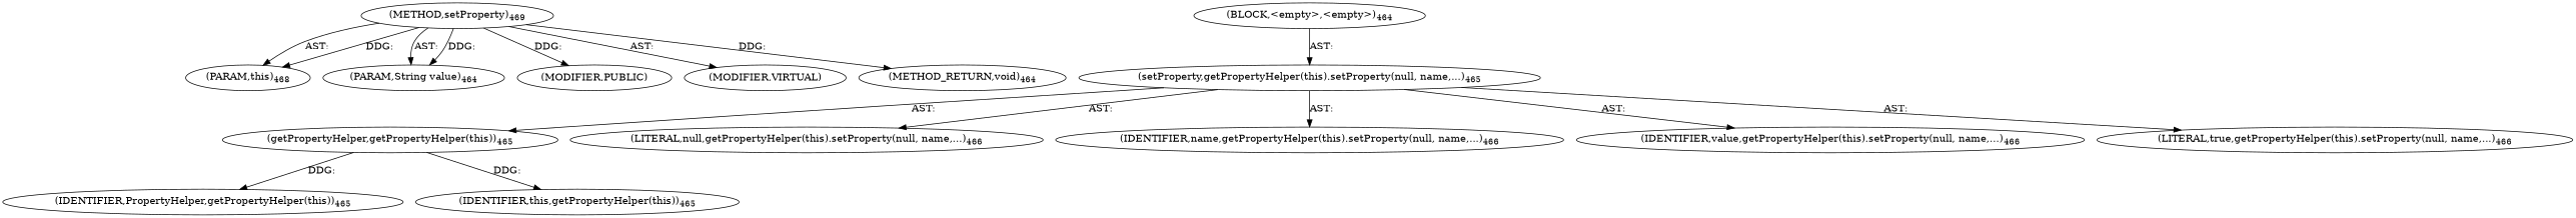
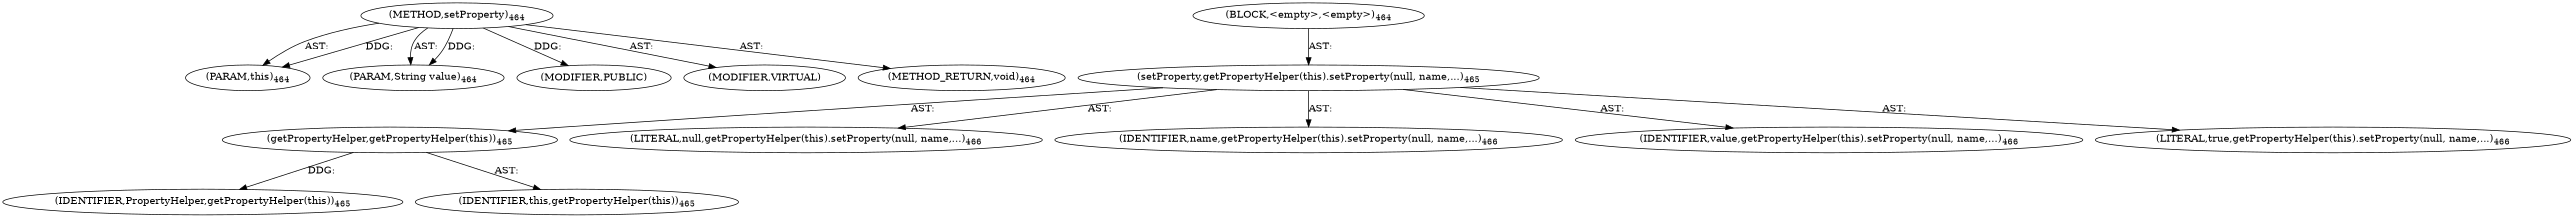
  digraph {
-   n1 [label=<(METHOD,setProperty)<SUB>469</SUB>>]
-   n2 [label=<(PARAM,this)<SUB>468</SUB>>]
+   n1 [label=<(METHOD,setProperty)<SUB>464</SUB>>]
+   n2 [label=<(PARAM,this)<SUB>464</SUB>>]
    n3 [label=<(PARAM,String value)<SUB>464</SUB>>]
    n4 [label=<(MODIFIER,PUBLIC)>]
    n5 [label=<(MODIFIER,VIRTUAL)>]
    n6 [label=<(METHOD_RETURN,void)<SUB>464</SUB>>]
    n7 [label=<(BLOCK,&lt;empty&gt;,&lt;empty&gt;)<SUB>464</SUB>>]
    n8 [label=<(setProperty,getPropertyHelper(this).setProperty(null, name,...)<SUB>465</SUB>>]
    n9 [label=<(getPropertyHelper,getPropertyHelper(this))<SUB>465</SUB>>]
    n10 [label=<(LITERAL,null,getPropertyHelper(this).setProperty(null, name,...)<SUB>466</SUB>>]
    n11 [label=<(IDENTIFIER,name,getPropertyHelper(this).setProperty(null, name,...)<SUB>466</SUB>>]
    n12 [label=<(IDENTIFIER,value,getPropertyHelper(this).setProperty(null, name,...)<SUB>466</SUB>>]
    n13 [label=<(LITERAL,true,getPropertyHelper(this).setProperty(null, name,...)<SUB>466</SUB>>]
    n14 [label=<(IDENTIFIER,PropertyHelper,getPropertyHelper(this))<SUB>465</SUB>>]
    n15 [label=<(IDENTIFIER,this,getPropertyHelper(this))<SUB>465</SUB>>]
    n1 -> n2 [label="AST: "]
    n1 -> n2 [label="DDG: "]
    n1 -> n3 [label="AST: "]
    n1 -> n3 [label="DDG: "]
    n1 -> n4 [label="DDG: "]
    n1 -> n5 [label="AST: "]
-   n1 -> n6 [label="DDG: "]
+   n1 -> n6 [label="AST: "]
    n7 -> n8 [label="AST: "]
    n8 -> n9 [label="AST: "]
    n8 -> n10 [label="AST: "]
    n8 -> n11 [label="AST: "]
    n8 -> n12 [label="AST: "]
    n8 -> n13 [label="AST: "]
    n9 -> n14 [label="DDG: "]
-   n9 -> n15 [label="DDG: "]
+   n9 -> n15 [label="AST: "]
  }
